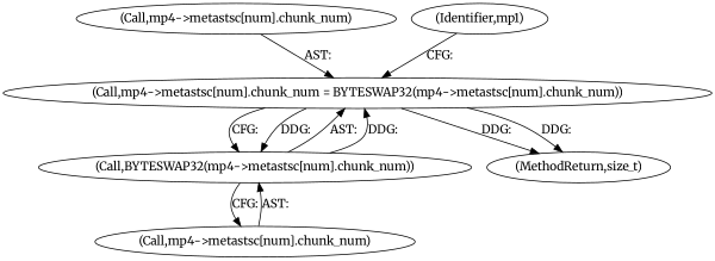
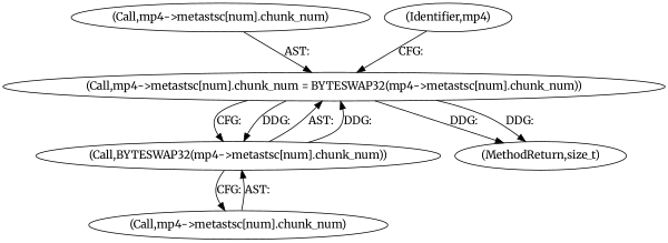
  digraph {
    fontname=Merriweather
    node [fontname=Merriweather]
    edge [fontname=Merriweather]
    n1 [label="(Call,mp4->metastsc[num].chunk_num = BYTESWAP32(mp4->metastsc[num].chunk_num))"]
    n2 [label="(Call,BYTESWAP32(mp4->metastsc[num].chunk_num))"]
    n3 [label="(MethodReturn,size_t)"]
    n4 [label="(Call,mp4->metastsc[num].chunk_num)"]
    n5 [label="(Call,mp4->metastsc[num].chunk_num)"]
-   n6 [label="(Identifier,mp1)"]
+   n6 [label="(Identifier,mp4)"]
    n1 -> n2 [label="CFG: "]
    n1 -> n2 [label="DDG: "]
    n1 -> n3 [label="DDG: "]
    n1 -> n3 [label="DDG: "]
    n2 -> n1 [label="AST: "]
    n2 -> n1 [label="DDG: "]
    n2 -> n4 [label="CFG: "]
    n4 -> n2 [label="AST: "]
    n5 -> n1 [label="AST: "]
    n6 -> n1 [label="CFG: "]
  }
